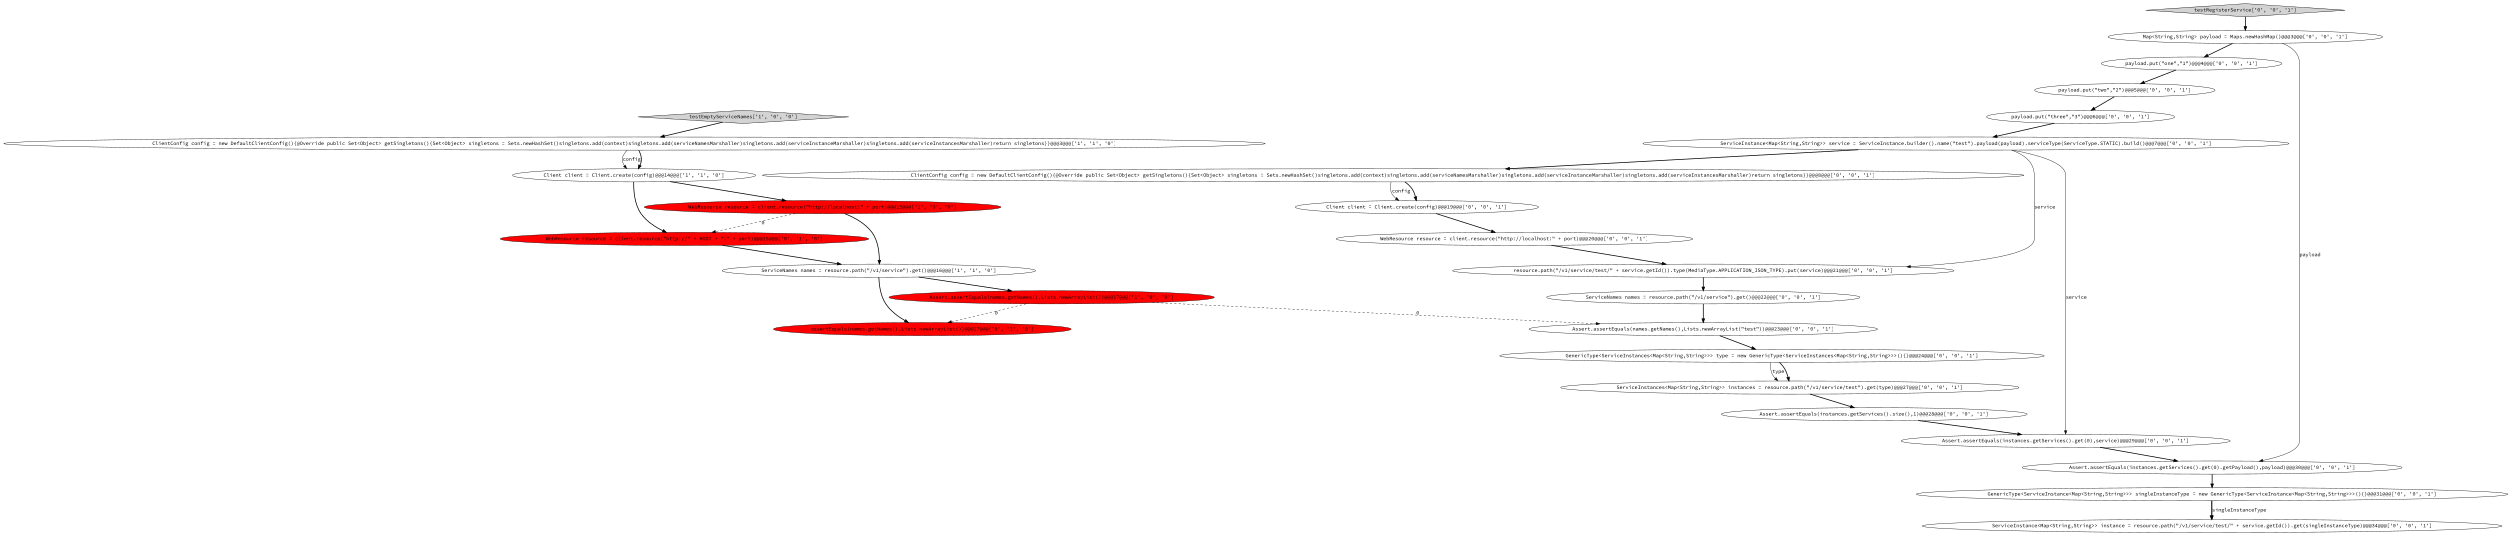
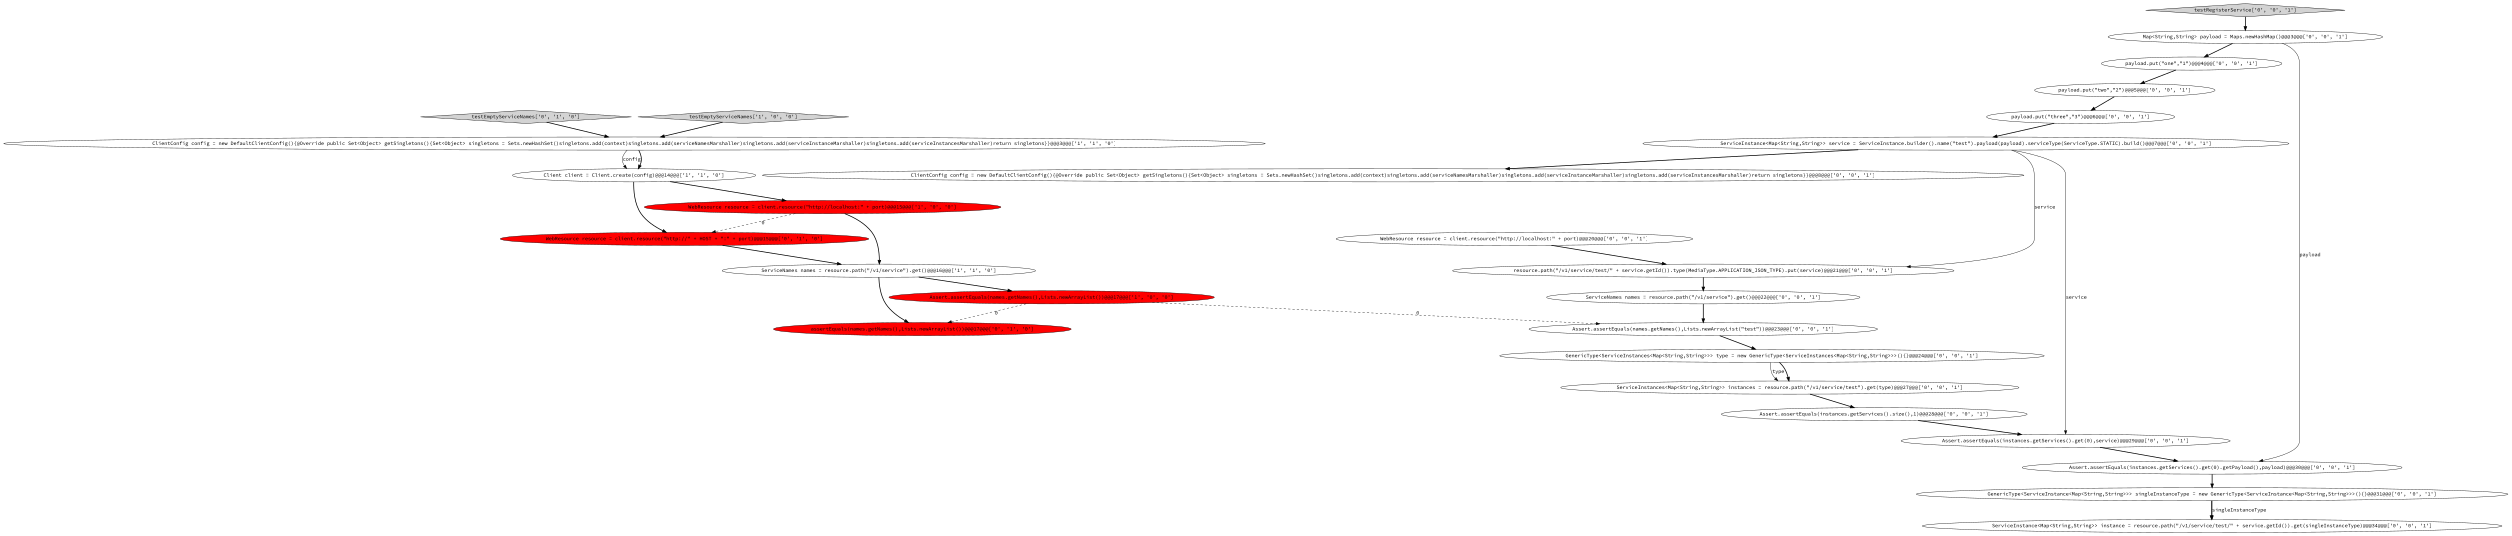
  digraph {
    fontname="Source Code Pro"
    node [fillcolor=white fontname="Source Code Pro" shape=ellipse style=filled]
    edge [fontname="Source Code Pro" style=bold]
    n1 [fillcolor=red label="assertEquals(names.getNames(),Lists.newArrayList())@@@17@@@['0', '1', '0']"]
-   n2 [label="Client client = Client.create(config)@@@19@@@['0', '0', '1']"]
    n3 [label="WebResource resource = client.resource(\"http://localhost:\" + port)@@@20@@@['0', '0', '1']"]
    n4 [label="resource.path(\"/v1/service/test/\" + service.getId()).type(MediaType.APPLICATION_JSON_TYPE).put(service)@@@21@@@['0', '0', '1']"]
+   n5 [fillcolor=lightgray label="testEmptyServiceNames['0', '1', '0']" shape=diamond]
    n6 [label="ClientConfig config = new DefaultClientConfig(){@Override public Set<Object> getSingletons(){Set<Object> singletons = Sets.newHashSet()singletons.add(context)singletons.add(serviceNamesMarshaller)singletons.add(serviceInstanceMarshaller)singletons.add(serviceInstancesMarshaller)return singletons}}@@@3@@@['1', '1', '0']"]
    n7 [label="Client client = Client.create(config)@@@14@@@['1', '1', '0']"]
    n8 [fillcolor=red label="Assert.assertEquals(names.getNames(),Lists.newArrayList())@@@17@@@['1', '0', '0']"]
    n9 [label="Assert.assertEquals(names.getNames(),Lists.newArrayList(\"test\"))@@@23@@@['0', '0', '1']"]
    n10 [label="GenericType<ServiceInstances<Map<String,String>>> type = new GenericType<ServiceInstances<Map<String,String>>>(){}@@@24@@@['0', '0', '1']"]
    n11 [label="Assert.assertEquals(instances.getServices().get(0).getPayload(),payload)@@@30@@@['0', '0', '1']"]
    n12 [label="GenericType<ServiceInstance<Map<String,String>>> singleInstanceType = new GenericType<ServiceInstance<Map<String,String>>>(){}@@@31@@@['0', '0', '1']"]
    n13 [label="ServiceInstance<Map<String,String>> instance = resource.path(\"/v1/service/test/\" + service.getId()).get(singleInstanceType)@@@34@@@['0', '0', '1']"]
    n14 [label="ServiceNames names = resource.path(\"/v1/service\").get()@@@22@@@['0', '0', '1']"]
    n15 [label="Assert.assertEquals(instances.getServices().size(),1)@@@28@@@['0', '0', '1']"]
    n16 [label="Assert.assertEquals(instances.getServices().get(0),service)@@@29@@@['0', '0', '1']"]
    n17 [fillcolor=red label="WebResource resource = client.resource(\"http://localhost:\" + port)@@@15@@@['1', '0', '0']"]
    n18 [label="ServiceNames names = resource.path(\"/v1/service\").get()@@@16@@@['1', '1', '0']"]
    n19 [fillcolor=red label="WebResource resource = client.resource(\"http://\" + HOST + \":\" + port)@@@15@@@['0', '1', '0']"]
    n20 [label="ServiceInstances<Map<String,String>> instances = resource.path(\"/v1/service/test\").get(type)@@@27@@@['0', '0', '1']"]
    n21 [fillcolor=lightgray label="testEmptyServiceNames['1', '0', '0']" shape=diamond]
    n22 [label="Map<String,String> payload = Maps.newHashMap()@@@3@@@['0', '0', '1']"]
    n23 [label="payload.put(\"one\",\"1\")@@@4@@@['0', '0', '1']"]
    n24 [label="payload.put(\"two\",\"2\")@@@5@@@['0', '0', '1']"]
    n25 [label="payload.put(\"three\",\"3\")@@@6@@@['0', '0', '1']"]
    n26 [label="ServiceInstance<Map<String,String>> service = ServiceInstance.builder().name(\"test\").payload(payload).serviceType(ServiceType.STATIC).build()@@@7@@@['0', '0', '1']"]
    n27 [label="ClientConfig config = new DefaultClientConfig(){@Override public Set<Object> getSingletons(){Set<Object> singletons = Sets.newHashSet()singletons.add(context)singletons.add(serviceNamesMarshaller)singletons.add(serviceInstanceMarshaller)singletons.add(serviceInstancesMarshaller)return singletons}}@@@8@@@['0', '0', '1']"]
    n28 [fillcolor=lightgray label="testRegisterService['0', '0', '1']" shape=diamond]
-   n2 -> n3
    n3 -> n4
    n4 -> n14
+   n5 -> n6
    n6 -> n7 [label=config style=solid]
    n6 -> n7
    n7 -> n17
    n7 -> n19
    n8 -> n1 [label=0 style=dashed]
    n8 -> n9 [label=0 style=dashed]
    n9 -> n10
    n10 -> n20 [label=type style=solid]
    n10 -> n20
    n11 -> n12
    n12 -> n13
    n12 -> n13 [label=singleInstanceType style=solid]
    n14 -> n9
    n15 -> n16
    n16 -> n11
    n17 -> n18
    n17 -> n19 [label=0 style=dashed]
    n18 -> n1
    n18 -> n8
    n19 -> n18
    n20 -> n15
    n21 -> n6
    n22 -> n11 [label=payload style=solid]
    n22 -> n23
    n23 -> n24
    n24 -> n25
    n25 -> n26
    n26 -> n4 [label=service style=solid]
    n26 -> n16 [label=service style=solid]
    n26 -> n27
-   n27 -> n2
-   n27 -> n2 [label=config style=solid]
    n28 -> n22
  }
